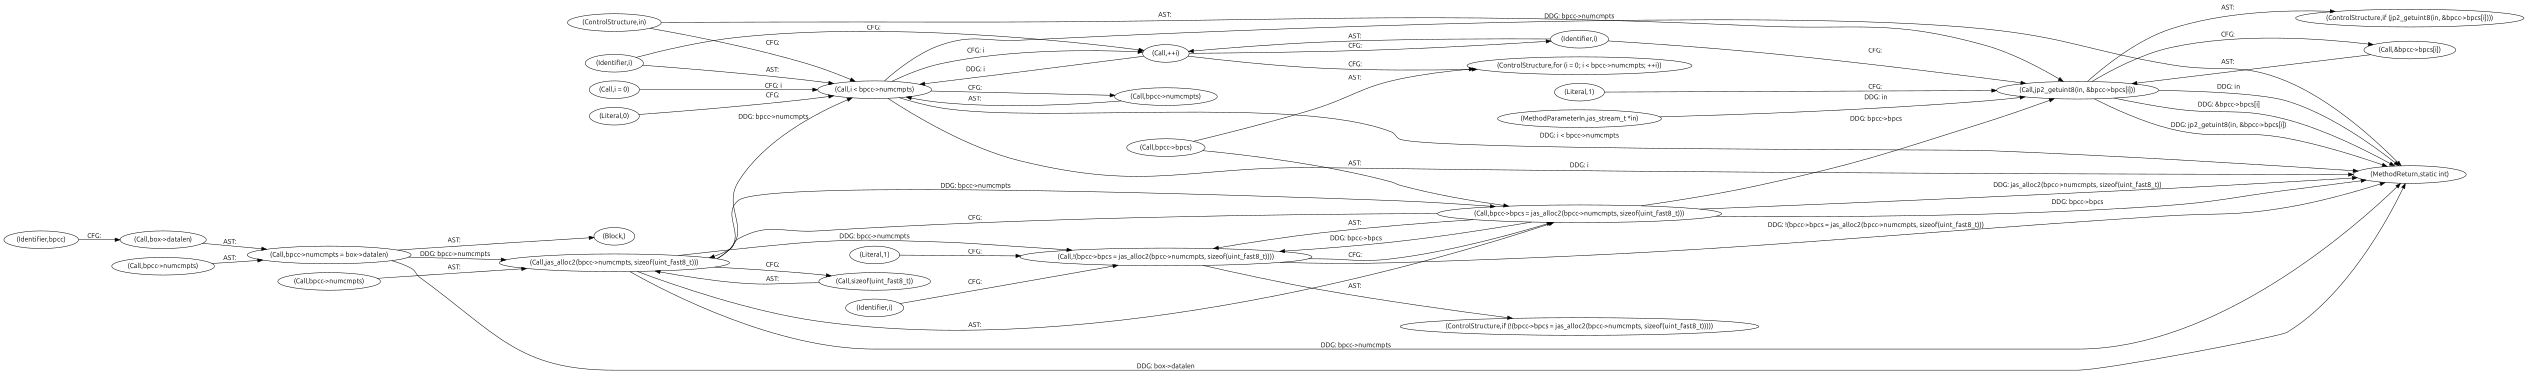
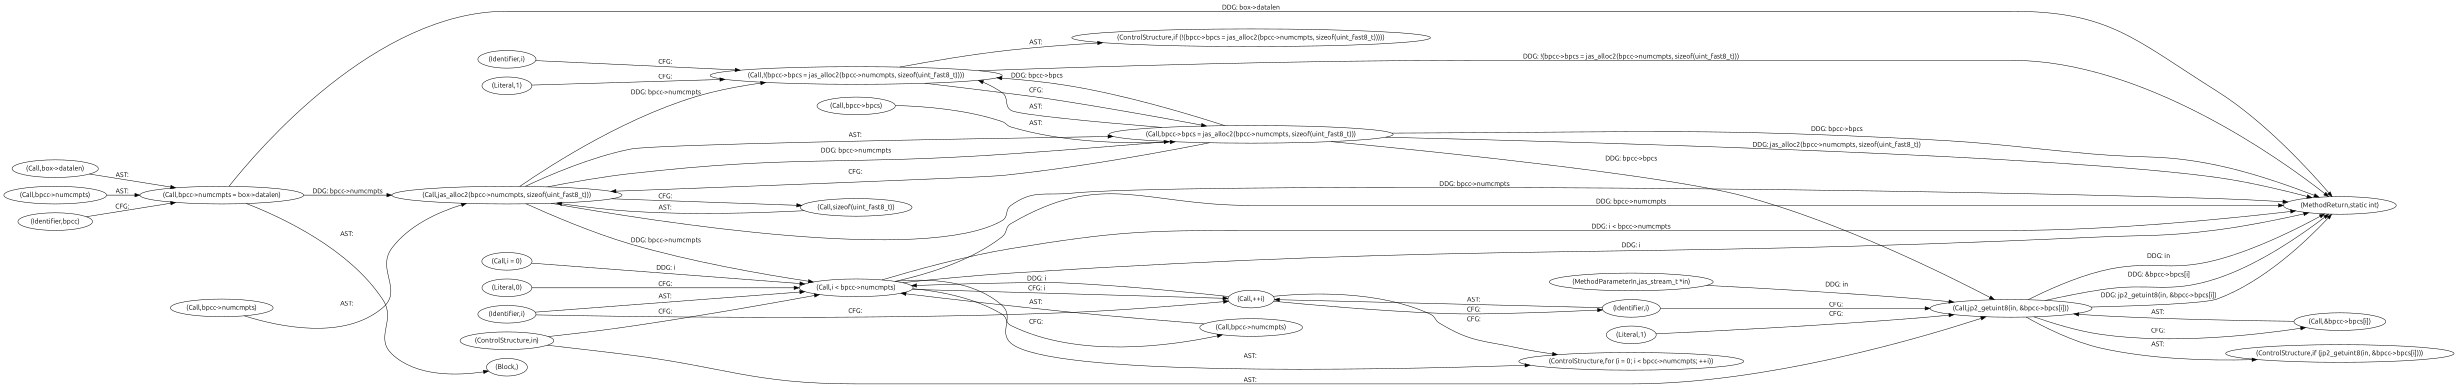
  digraph {
    fontname=Ubuntu
    rankdir=LR
    node [fontname=Ubuntu]
    edge [fontname=Ubuntu]
    n1 [label="(Call,jas_alloc2(bpcc->numcmpts, sizeof(uint_fast8_t)))"]
    n2 [label="(Call,!(bpcc->bpcs = jas_alloc2(bpcc->numcmpts, sizeof(uint_fast8_t))))"]
    n3 [label="(Call,bpcc->bpcs = jas_alloc2(bpcc->numcmpts, sizeof(uint_fast8_t)))"]
    n4 [label="(Call,i < bpcc->numcmpts)"]
    n5 [label="(MethodReturn,static int)"]
    n6 [label="(Call,sizeof(uint_fast8_t))"]
    n7 [label="(ControlStructure,if (!(bpcc->bpcs = jas_alloc2(bpcc->numcmpts, sizeof(uint_fast8_t)))))"]
    n8 [label="(Call,jp2_getuint8(in, &bpcc->bpcs[i]))"]
    n9 [label="(Call,++i)"]
    n10 [label="(ControlStructure,for (i = 0; i < bpcc->numcmpts; ++i))"]
    n11 [label="(Call,bpcc->numcmpts)"]
    n12 [label="(Call,bpcc->numcmpts = box->datalen)"]
    n13 [label="(Block,)"]
    n14 [label="(Call,box->datalen)"]
    n15 [label="(ControlStructure,if (jp2_getuint8(in, &bpcc->bpcs[i])))"]
    n16 [label="(Call,&bpcc->bpcs[i])"]
    n17 [label="(Identifier,i)"]
    n18 [label="(Call,i = 0)"]
    n19 [label="(Literal,1)"]
    n20 [label="(Call,bpcc->numcmpts)"]
    n21 [label="(Literal,1)"]
    n22 [label="(Identifier,i)"]
    n23 [label="(Call,bpcc->numcmpts)"]
    n24 [label="(Identifier,bpcc)"]
    n25 [label="(MethodParameterIn,jas_stream_t *in)"]
    n26 [label="(ControlStructure,in)"]
    n27 [label="(Identifier,i)"]
    n28 [label="(Call,bpcc->bpcs)"]
    n29 [label="(Literal,0)"]
    n1 -> n2 [label="DDG: bpcc->numcmpts"]
    n1 -> n3 [label="AST: "]
    n1 -> n3 [label="DDG: bpcc->numcmpts"]
    n1 -> n4 [label="DDG: bpcc->numcmpts"]
    n1 -> n5 [label="DDG: bpcc->numcmpts"]
    n1 -> n6 [label="CFG: "]
    n2 -> n3 [label="CFG: "]
    n2 -> n5 [label="DDG: !(bpcc->bpcs = jas_alloc2(bpcc->numcmpts, sizeof(uint_fast8_t)))"]
    n2 -> n7 [label="AST: "]
    n3 -> n1 [label="CFG: "]
    n3 -> n2 [label="AST: "]
    n3 -> n2 [label="DDG: bpcc->bpcs"]
    n3 -> n5 [label="DDG: jas_alloc2(bpcc->numcmpts, sizeof(uint_fast8_t))"]
    n3 -> n5 [label="DDG: bpcc->bpcs"]
    n3 -> n8 [label="DDG: bpcc->bpcs"]
    n4 -> n5 [label="DDG: bpcc->numcmpts"]
    n4 -> n5 [label="DDG: i < bpcc->numcmpts"]
    n4 -> n5 [label="DDG: i"]
    n4 -> n9 [label="CFG: i"]
-   n28 -> n10 [label="AST: "]
+   n4 -> n10 [label="AST: "]
    n4 -> n11 [label="CFG: "]
    n6 -> n1 [label="AST: "]
    n8 -> n5 [label="DDG: &bpcc->bpcs[i]"]
    n8 -> n5 [label="DDG: jp2_getuint8(in, &bpcc->bpcs[i])"]
    n8 -> n5 [label="DDG: in"]
    n8 -> n15 [label="AST: "]
    n8 -> n16 [label="CFG: "]
    n9 -> n4 [label="DDG: i"]
    n9 -> n10 [label="CFG: "]
    n9 -> n17 [label="CFG: "]
    n11 -> n4 [label="AST: "]
    n12 -> n1 [label="DDG: bpcc->numcmpts"]
    n12 -> n5 [label="DDG: box->datalen"]
    n12 -> n13 [label="AST: "]
    n14 -> n12 [label="AST: "]
    n16 -> n8 [label="AST: "]
    n17 -> n8 [label="CFG: "]
    n17 -> n9 [label="AST: "]
-   n18 -> n4 [label="CFG: i"]
+   n18 -> n4 [label="DDG: i"]
    n19 -> n2 [label="CFG: "]
    n20 -> n1 [label="AST: "]
    n21 -> n8 [label="CFG: "]
    n22 -> n2 [label="CFG: "]
    n23 -> n12 [label="AST: "]
-   n24 -> n14 [label="CFG: "]
+   n24 -> n12 [label="CFG: "]
    n25 -> n8 [label="DDG: in"]
    n26 -> n4 [label="CFG: "]
    n26 -> n8 [label="AST: "]
    n27 -> n4 [label="AST: "]
    n27 -> n9 [label="CFG: "]
    n28 -> n3 [label="AST: "]
    n29 -> n4 [label="CFG: "]
  }
